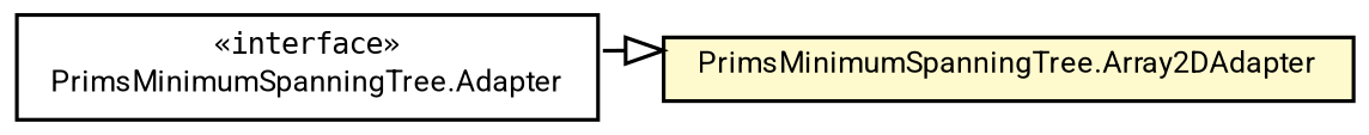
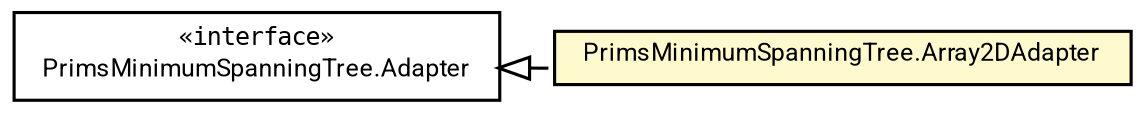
  digraph {
    nodesep=0.15
    rankdir=LR
    ranksep=0.25
    fontname="DejaVu Sans Mono"
    node [fontcolor=black fontname="DejaVu Sans Mono" fontsize=8 margin=0 shape=plaintext]
    n1 [height=0 label=<<table title="de.lmu.ifi.dbs.elki.math.geometry.PrimsMinimumSpanningTree.Adapter" border="0" cellborder="1" cellspacing="0" cellpadding="2" href="PrimsMinimumSpanningTree.Adapter.html" target="_parent"> 		<tr><td><table border="0" cellspacing="0" cellpadding="1"> 		<tr><td align="center" balign="center"> &#171;interface&#187; </td></tr> 		<tr><td align="center" balign="center"> <font face="Roboto">PrimsMinimumSpanningTree.Adapter</font> </td></tr> 		</table></td></tr> 		</table>> width=0]
    n2 [height=0 label=<<table title="de.lmu.ifi.dbs.elki.math.geometry.PrimsMinimumSpanningTree.Array2DAdapter" border="0" cellborder="1" cellspacing="0" cellpadding="2" bgcolor="lemonChiffon" href="PrimsMinimumSpanningTree.Array2DAdapter.html" target="_parent"> 		<tr><td><table border="0" cellspacing="0" cellpadding="1"> 		<tr><td align="center" balign="center"> <font face="Roboto">PrimsMinimumSpanningTree.Array2DAdapter</font> </td></tr> 		</table></td></tr> 		</table>> width=0]
-   n2 -> n1 [arrowtail=empty color=black dir=back fontname="DejaVu Sans Mono" fontsize=7 labelfontname=Roboto labelfontsize=7 style=dashed weight=9]
+   n1 -> n2 [arrowtail=empty color=black dir=back fontname="DejaVu Sans Mono" fontsize=7 labelfontname=Roboto labelfontsize=7 style=dashed weight=9]
  }
